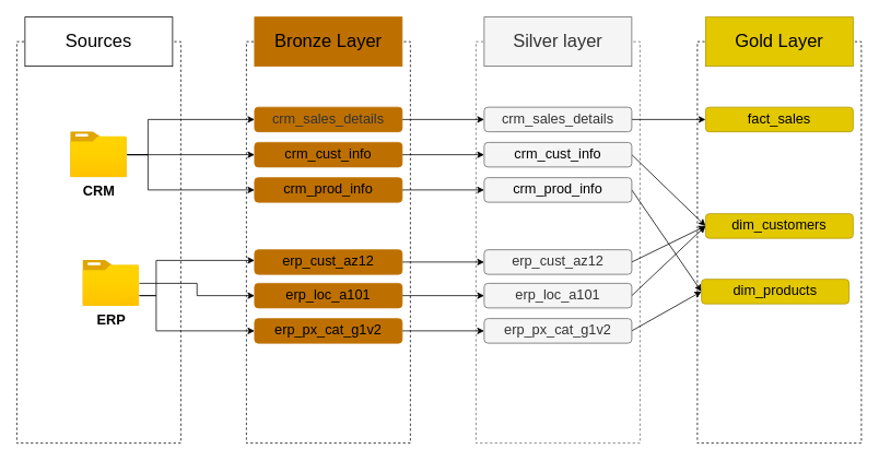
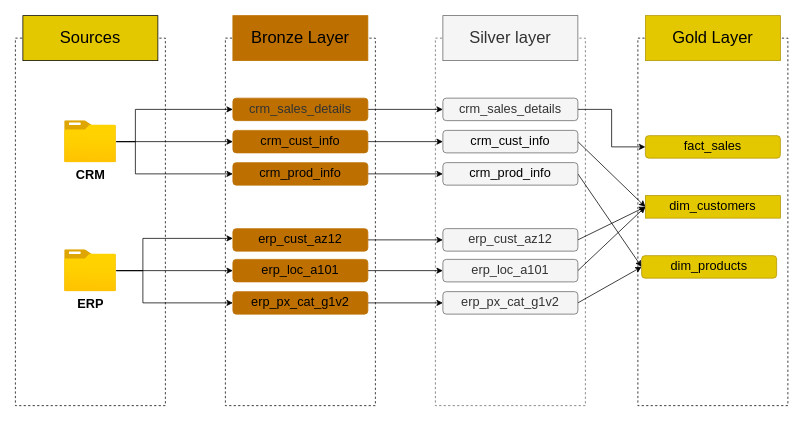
  <mxCell id="0" />
  <mxCell id="1" parent="0" />
  <mxCell id="2" value="" style="rounded=0;whiteSpace=wrap;html=1;fillColor=none;dashed=1;" parent="1" vertex="1"><mxGeometry x="20" y="50" width="200" height="490" as="geometry" /></mxCell>
- <mxCell id="3" value="&lt;font style=&quot;font-size: 22px;&quot;&gt;Sources&lt;/font&gt;" style="rounded=0;whiteSpace=wrap;html=1;" parent="1" vertex="1"><mxGeometry x="30" y="20" width="180" height="60" as="geometry" /></mxCell>
+ <mxCell id="3" value="&lt;font style=&quot;font-size: 22px;&quot;&gt;Sources&lt;/font&gt;" style="rounded=0;whiteSpace=wrap;html=1;fillColor=#e3c800;" parent="1" vertex="1"><mxGeometry x="30" y="20" width="180" height="60" as="geometry" /></mxCell>
  <mxCell id="4" style="edgeStyle=orthogonalEdgeStyle;rounded=0;orthogonalLoop=1;jettySize=auto;html=1;" parent="1" source="7" target="19" edge="1"><mxGeometry relative="1" as="geometry"><Array as="points"><mxPoint x="180" y="188" /><mxPoint x="180" y="145" /></Array></mxGeometry></mxCell>
  <mxCell id="5" style="edgeStyle=orthogonalEdgeStyle;rounded=0;orthogonalLoop=1;jettySize=auto;html=1;entryX=0;entryY=0.5;entryDx=0;entryDy=0;" parent="1" source="7" target="21" edge="1"><mxGeometry relative="1" as="geometry" /></mxCell>
  <mxCell id="6" style="edgeStyle=orthogonalEdgeStyle;rounded=0;orthogonalLoop=1;jettySize=auto;html=1;" parent="1" source="7" target="23" edge="1"><mxGeometry relative="1" as="geometry"><Array as="points"><mxPoint x="180" y="188" /><mxPoint x="180" y="231" /></Array></mxGeometry></mxCell>
  <mxCell id="7" value="CRM" style="image;aspect=fixed;html=1;points=[];align=center;fontSize=17;image=img/lib/azure2/general/Folder_Blank.svg;fontStyle=1" parent="1" vertex="1"><mxGeometry x="85.5" y="160" width="69" height="56.0" as="geometry" /></mxCell>
  <mxCell id="8" style="edgeStyle=orthogonalEdgeStyle;rounded=0;orthogonalLoop=1;jettySize=auto;html=1;" parent="1" source="11" target="27" edge="1"><mxGeometry relative="1" as="geometry" /></mxCell>
  <mxCell id="9" style="edgeStyle=orthogonalEdgeStyle;rounded=0;orthogonalLoop=1;jettySize=auto;html=1;" parent="1" source="11" target="25" edge="1"><mxGeometry relative="1" as="geometry"><Array as="points"><mxPoint x="190" y="360" /><mxPoint x="190" y="317" /></Array></mxGeometry></mxCell>
  <mxCell id="10" style="edgeStyle=orthogonalEdgeStyle;rounded=0;orthogonalLoop=1;jettySize=auto;html=1;" parent="1" source="11" target="29" edge="1"><mxGeometry relative="1" as="geometry"><Array as="points"><mxPoint x="190" y="360" /><mxPoint x="190" y="403" /></Array></mxGeometry></mxCell>
- <mxCell id="11" value="ERP" style="image;aspect=fixed;html=1;points=[];align=center;fontSize=17;image=img/lib/azure2/general/Folder_Blank.svg;fontStyle=1" parent="1" vertex="1"><mxGeometry x="100.5" y="317" width="69" height="56.0" as="geometry" /></mxCell>
+ <mxCell id="11" value="ERP" style="image;aspect=fixed;html=1;points=[];align=center;fontSize=17;image=img/lib/azure2/general/Folder_Blank.svg;fontStyle=1" parent="1" vertex="1"><mxGeometry x="85.5" y="332" width="69" height="56.0" as="geometry" /></mxCell>
  <mxCell id="12" value="" style="rounded=0;whiteSpace=wrap;html=1;fillColor=none;dashed=1;" parent="1" vertex="1"><mxGeometry x="300" y="50" width="200" height="490" as="geometry" /></mxCell>
  <mxCell id="13" value="&lt;font style=&quot;font-size: 22px;&quot;&gt;Bronze Layer&lt;/font&gt;" style="rounded=0;whiteSpace=wrap;html=1;fillColor=#BD7000;strokeColor=#BD7000;fontColor=#000000;" parent="1" vertex="1"><mxGeometry x="310" y="20" width="180" height="60" as="geometry" /></mxCell>
  <mxCell id="14" value="" style="rounded=0;whiteSpace=wrap;html=1;fillColor=none;dashed=1;fontColor=#333333;strokeColor=#666666;" parent="1" vertex="1"><mxGeometry x="580" y="50" width="200" height="490" as="geometry" /></mxCell>
  <mxCell id="15" value="&lt;font style=&quot;font-size: 22px;&quot;&gt;Silver layer&lt;/font&gt;" style="rounded=0;whiteSpace=wrap;html=1;fillColor=#f5f5f5;strokeColor=#666666;fontColor=#333333;" parent="1" vertex="1"><mxGeometry x="590" y="20" width="180" height="60" as="geometry" /></mxCell>
  <mxCell id="16" value="" style="rounded=0;whiteSpace=wrap;html=1;fillColor=none;dashed=1;" parent="1" vertex="1"><mxGeometry x="850" y="50" width="200" height="490" as="geometry" /></mxCell>
  <mxCell id="17" value="&lt;font style=&quot;font-size: 22px;&quot;&gt;Gold Layer&lt;/font&gt;" style="rounded=0;whiteSpace=wrap;html=1;fillColor=#e3c800;strokeColor=#B09500;fontColor=#000000;" parent="1" vertex="1"><mxGeometry x="860" y="20" width="180" height="60" as="geometry" /></mxCell>
  <mxCell id="18" style="edgeStyle=orthogonalEdgeStyle;rounded=0;orthogonalLoop=1;jettySize=auto;html=1;" parent="1" source="19" target="31" edge="1"><mxGeometry relative="1" as="geometry" /></mxCell>
  <mxCell id="19" value="&lt;span style=&quot;color: rgb(51, 51, 51); font-size: 17px;&quot;&gt;crm_sales_details&lt;/span&gt;" style="rounded=1;whiteSpace=wrap;html=1;fillColor=#BD7000;strokeColor=#BD7000;fontColor=#000000;" parent="1" vertex="1"><mxGeometry x="310" y="130" width="180" height="30" as="geometry" /></mxCell>
  <mxCell id="20" style="edgeStyle=orthogonalEdgeStyle;rounded=0;orthogonalLoop=1;jettySize=auto;html=1;" parent="1" source="21" target="33" edge="1"><mxGeometry relative="1" as="geometry" /></mxCell>
  <mxCell id="21" value="&lt;span style=&quot;font-size: 17px;&quot;&gt;crm_cust_info&lt;/span&gt;" style="rounded=1;whiteSpace=wrap;html=1;fillColor=#BD7000;strokeColor=#BD7000;fontColor=#000000;" parent="1" vertex="1"><mxGeometry x="310" y="173" width="180" height="30" as="geometry" /></mxCell>
  <mxCell id="22" style="edgeStyle=orthogonalEdgeStyle;rounded=0;orthogonalLoop=1;jettySize=auto;html=1;" parent="1" source="23" target="35" edge="1"><mxGeometry relative="1" as="geometry" /></mxCell>
  <mxCell id="23" value="&lt;span style=&quot;font-size: 17px;&quot;&gt;crm_prod_info&lt;/span&gt;" style="rounded=1;whiteSpace=wrap;html=1;fillColor=#BD7000;strokeColor=#BD7000;fontColor=#000000;" parent="1" vertex="1"><mxGeometry x="310" y="216" width="180" height="30" as="geometry" /></mxCell>
  <mxCell id="24" style="edgeStyle=orthogonalEdgeStyle;rounded=0;orthogonalLoop=1;jettySize=auto;html=1;entryX=0;entryY=0.5;entryDx=0;entryDy=0;" parent="1" source="25" target="37" edge="1"><mxGeometry relative="1" as="geometry" /></mxCell>
  <mxCell id="25" value="&lt;font style=&quot;font-size: 17px;&quot;&gt;erp_cust_az12&lt;/font&gt;" style="rounded=1;whiteSpace=wrap;html=1;fillColor=#BD7000;strokeColor=#BD7000;fontColor=#000000;" parent="1" vertex="1"><mxGeometry x="310" y="304" width="180" height="30" as="geometry" /></mxCell>
  <mxCell id="26" style="edgeStyle=orthogonalEdgeStyle;rounded=0;orthogonalLoop=1;jettySize=auto;html=1;entryX=0;entryY=0.5;entryDx=0;entryDy=0;" parent="1" source="27" target="39" edge="1"><mxGeometry relative="1" as="geometry" /></mxCell>
  <mxCell id="27" value="&lt;font style=&quot;font-size: 17px;&quot;&gt;erp_loc_a101&lt;/font&gt;" style="rounded=1;whiteSpace=wrap;html=1;fillColor=#BD7000;strokeColor=#BD7000;fontColor=#000000;" parent="1" vertex="1"><mxGeometry x="310" y="345" width="180" height="30" as="geometry" /></mxCell>
  <mxCell id="28" style="edgeStyle=orthogonalEdgeStyle;rounded=0;orthogonalLoop=1;jettySize=auto;html=1;" parent="1" source="29" target="41" edge="1"><mxGeometry relative="1" as="geometry" /></mxCell>
  <mxCell id="29" value="&lt;font style=&quot;font-size: 17px;&quot;&gt;erp_px_cat_g1v2&lt;/font&gt;" style="rounded=1;whiteSpace=wrap;html=1;fillColor=#BD7000;strokeColor=#BD7000;fontColor=#000000;" parent="1" vertex="1"><mxGeometry x="310" y="388" width="180" height="30" as="geometry" /></mxCell>
  <mxCell id="30" style="edgeStyle=orthogonalEdgeStyle;rounded=0;orthogonalLoop=1;jettySize=auto;html=1;entryX=0;entryY=0.5;entryDx=0;entryDy=0;" edge="1" parent="1" source="31" target="42"><mxGeometry relative="1" as="geometry" /></mxCell>
  <mxCell id="31" value="&lt;span style=&quot;font-size: 17px;&quot;&gt;crm_sales_details&lt;/span&gt;" style="rounded=1;whiteSpace=wrap;html=1;fillColor=#f5f5f5;strokeColor=#666666;fontColor=#333333;" parent="1" vertex="1"><mxGeometry x="590" y="130" width="180" height="30" as="geometry" /></mxCell>
  <mxCell id="32" style="rounded=0;orthogonalLoop=1;jettySize=auto;html=1;entryX=0;entryY=0.5;entryDx=0;entryDy=0;exitX=1;exitY=0.5;exitDx=0;exitDy=0;" edge="1" parent="1" source="33" target="43"><mxGeometry relative="1" as="geometry" /></mxCell>
  <mxCell id="33" value="&lt;span style=&quot;color: rgb(0, 0, 0); font-size: 17px;&quot;&gt;crm_cust_info&lt;/span&gt;" style="rounded=1;whiteSpace=wrap;html=1;fillColor=#f5f5f5;strokeColor=#666666;fontColor=#333333;" parent="1" vertex="1"><mxGeometry x="590" y="173" width="180" height="30" as="geometry" /></mxCell>
  <mxCell id="34" style="rounded=0;orthogonalLoop=1;jettySize=auto;html=1;entryX=0;entryY=0.5;entryDx=0;entryDy=0;exitX=1;exitY=0.5;exitDx=0;exitDy=0;" edge="1" parent="1" source="35" target="44"><mxGeometry relative="1" as="geometry" /></mxCell>
  <mxCell id="35" value="&lt;span style=&quot;color: rgb(0, 0, 0); font-size: 17px;&quot;&gt;crm_prod_info&lt;/span&gt;" style="rounded=1;whiteSpace=wrap;html=1;fillColor=#f5f5f5;strokeColor=#666666;fontColor=#333333;" parent="1" vertex="1"><mxGeometry x="590" y="216" width="180" height="30" as="geometry" /></mxCell>
  <mxCell id="36" style="rounded=0;orthogonalLoop=1;jettySize=auto;html=1;entryX=0;entryY=0.5;entryDx=0;entryDy=0;exitX=1;exitY=0.5;exitDx=0;exitDy=0;" edge="1" parent="1" source="37" target="43"><mxGeometry relative="1" as="geometry" /></mxCell>
  <mxCell id="37" value="&lt;font style=&quot;font-size: 17px;&quot;&gt;erp_cust_az12&lt;/font&gt;" style="rounded=1;whiteSpace=wrap;html=1;fillColor=#f5f5f5;strokeColor=#666666;fontColor=#333333;" parent="1" vertex="1"><mxGeometry x="590" y="304" width="180" height="30" as="geometry" /></mxCell>
  <mxCell id="38" style="rounded=0;orthogonalLoop=1;jettySize=auto;html=1;entryX=0;entryY=0.5;entryDx=0;entryDy=0;exitX=1;exitY=0.5;exitDx=0;exitDy=0;" edge="1" parent="1" source="39" target="43"><mxGeometry relative="1" as="geometry" /></mxCell>
  <mxCell id="39" value="&lt;font style=&quot;font-size: 17px;&quot;&gt;erp_loc_a101&lt;/font&gt;" style="rounded=1;whiteSpace=wrap;html=1;fillColor=#f5f5f5;strokeColor=#666666;fontColor=#333333;" parent="1" vertex="1"><mxGeometry x="590" y="345" width="180" height="30" as="geometry" /></mxCell>
  <mxCell id="40" style="rounded=0;orthogonalLoop=1;jettySize=auto;html=1;entryX=0;entryY=0.5;entryDx=0;entryDy=0;exitX=1;exitY=0.5;exitDx=0;exitDy=0;" edge="1" parent="1" source="41" target="44"><mxGeometry relative="1" as="geometry" /></mxCell>
  <mxCell id="41" value="&lt;font style=&quot;font-size: 17px;&quot;&gt;erp_px_cat_g1v2&lt;/font&gt;" style="rounded=1;whiteSpace=wrap;html=1;fillColor=#f5f5f5;strokeColor=#666666;fontColor=#333333;" parent="1" vertex="1"><mxGeometry x="590" y="388" width="180" height="30" as="geometry" /></mxCell>
- <mxCell id="42" value="&lt;font style=&quot;font-size: 17px;&quot;&gt;fact_sales&lt;/font&gt;" style="rounded=1;whiteSpace=wrap;html=1;fillColor=#e3c800;strokeColor=#B09500;fontColor=#000000;" vertex="1" parent="1"><mxGeometry x="860" y="130" width="180" height="30" as="geometry" /></mxCell>
- <mxCell id="43" value="&lt;font style=&quot;font-size: 17px;&quot;&gt;dim_customers&lt;/font&gt;" style="rounded=1;whiteSpace=wrap;html=1;fillColor=#e3c800;strokeColor=#B09500;fontColor=#000000;" vertex="1" parent="1"><mxGeometry x="860" y="260" width="180" height="30" as="geometry" /></mxCell>
+ <mxCell id="42" value="&lt;font style=&quot;font-size: 17px;&quot;&gt;fact_sales&lt;/font&gt;" style="rounded=1;whiteSpace=wrap;html=1;fillColor=#e3c800;strokeColor=#B09500;fontColor=#000000;" vertex="1" parent="1"><mxGeometry x="860" y="180" width="180" height="30" as="geometry" /></mxCell>
+ <mxCell id="43" value="&lt;font style=&quot;font-size: 17px;&quot;&gt;dim_customers&lt;/font&gt;" style="whiteSpace=wrap;html=1;fillColor=#e3c800;strokeColor=#B09500;fontColor=#000000;rounded=0;" vertex="1" parent="1"><mxGeometry x="860" y="260" width="180" height="30" as="geometry" /></mxCell>
  <mxCell id="44" value="&lt;font style=&quot;font-size: 17px;&quot;&gt;dim_products&lt;/font&gt;" style="rounded=1;whiteSpace=wrap;html=1;fillColor=#e3c800;strokeColor=#B09500;fontColor=#000000;" vertex="1" parent="1"><mxGeometry x="855" y="340" width="180" height="30" as="geometry" /></mxCell>
